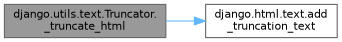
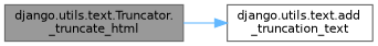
  digraph {
    rankdir=LR
    node [fontname=Helvetica fontsize=10 shape=box style=filled]
    n1 [color=gray40 fillcolor=grey60 fontcolor=black height=0.2 label="django.utils.text.Truncator.\l_truncate_html" width=0.4]
-   n2 [color=grey40 fillcolor=white height=0.2 label="django.html.text.add\l_truncation_text" width=0.4]
+   n2 [color=grey40 fillcolor=white height=0.2 label="django.utils.text.add\l_truncation_text" width=0.4]
    n1 -> n2 [color=steelblue1 fontname=Helvetica fontsize=10 labelfontname=Helvetica labelfontsize=10 style=solid]
  }
